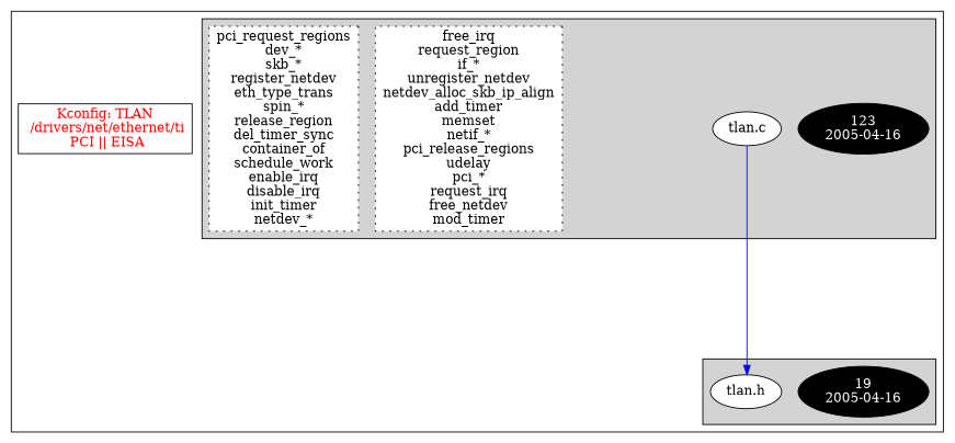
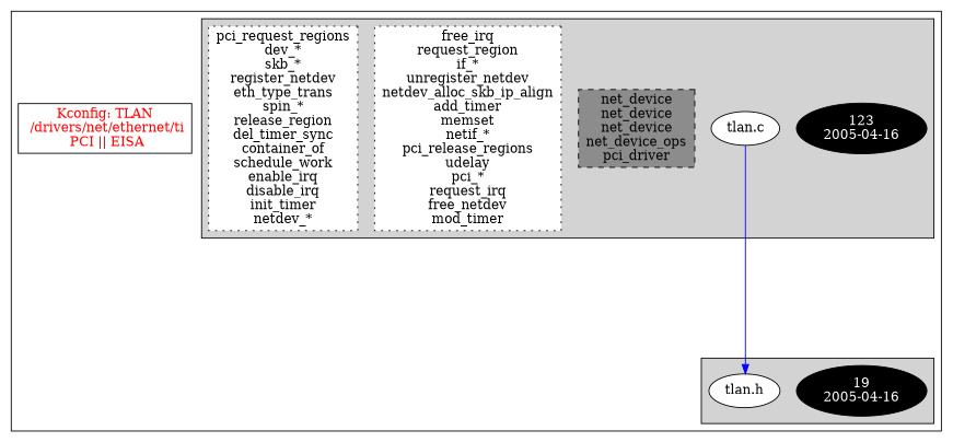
  digraph {
    ranksep=2
    splines=ortho
    node [fillcolor=white fontcolor=black style=filled]
    n1 [fillcolor=black fontcolor=white label="19\n2005-04-16"]
    n2 [label="tlan.h\n"]
    n3 [fillcolor=black fontcolor=white label="123\n2005-04-16"]
    n4 [label="tlan.c\n"]
+   n5 [fillcolor=grey55 label="net_device\nnet_device\nnet_device\nnet_device_ops\npci_driver\n" shape=box style="filled,dashed"]
    n6 [label="free_irq\nrequest_region\nif_*\nunregister_netdev\nnetdev_alloc_skb_ip_align\nadd_timer\nmemset\nnetif_*\npci_release_regions\nudelay\npci_*\nrequest_irq\nfree_netdev\nmod_timer\n" shape=box style="filled,dotted"]
    n7 [label="pci_request_regions\ndev_*\nskb_*\nregister_netdev\neth_type_trans\nspin_*\nrelease_region\ndel_timer_sync\ncontainer_of\nschedule_work\nenable_irq\ndisable_irq\ninit_timer\nnetdev_*\n" shape=box style="filled,dotted"]
    n8 [fontcolor=red label="Kconfig: TLAN\n /drivers/net/ethernet/ti\n  PCI || EISA " shape=box fillcolor="" style=""]
    subgraph cluster_1 {
      n8
      subgraph cluster_2 {
        style=filled
        n1
        n2
      }
      subgraph cluster_3 {
        style=filled
        n3
        n4
+       n5
        n6
        n7
      }
    }
    n4 -> n2 [color=blue]
  }
